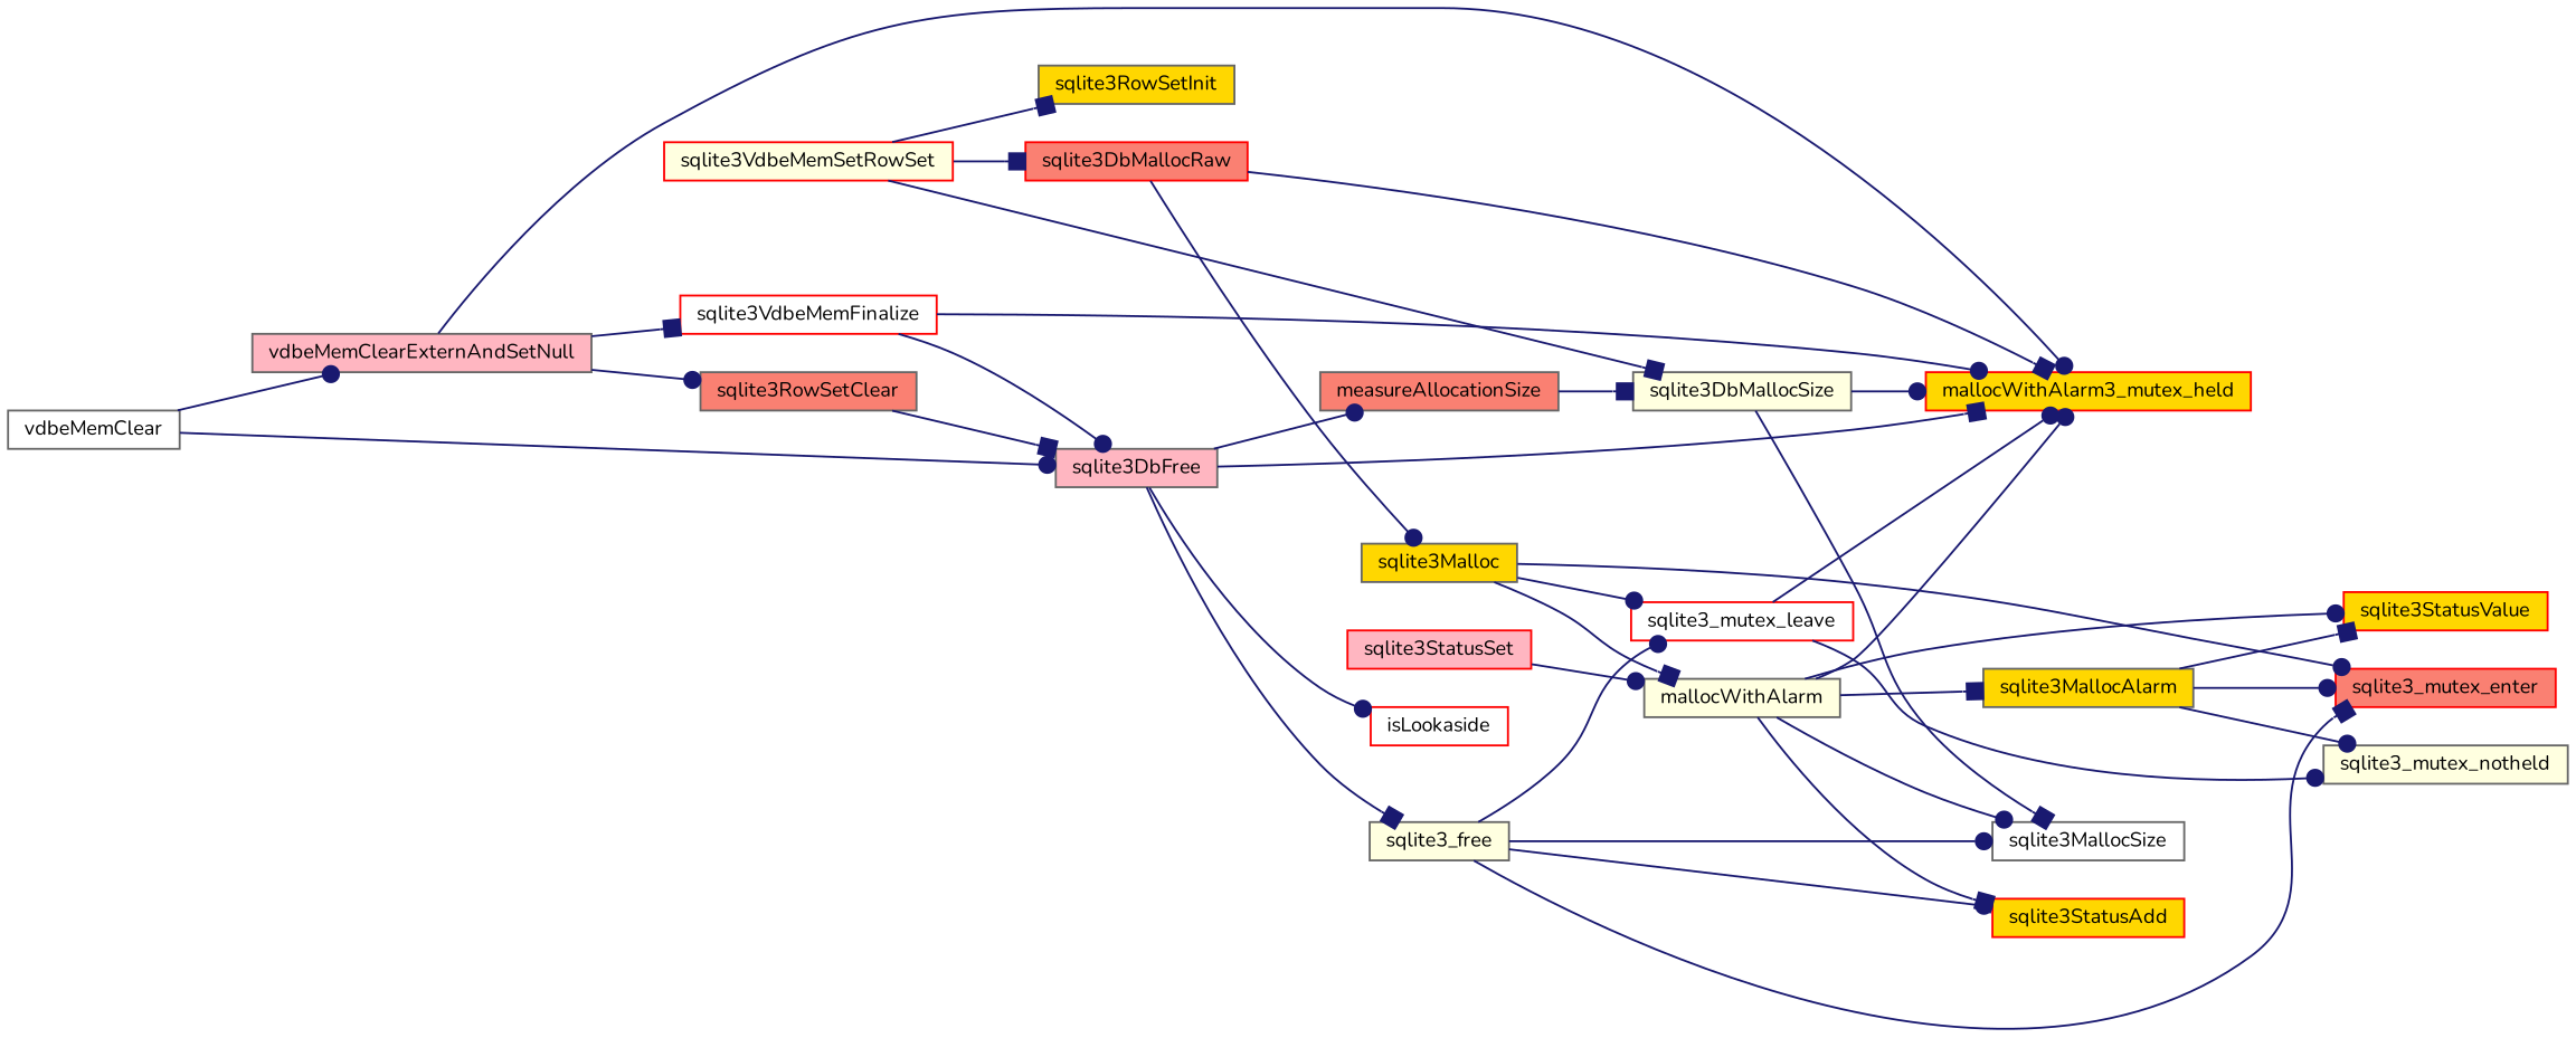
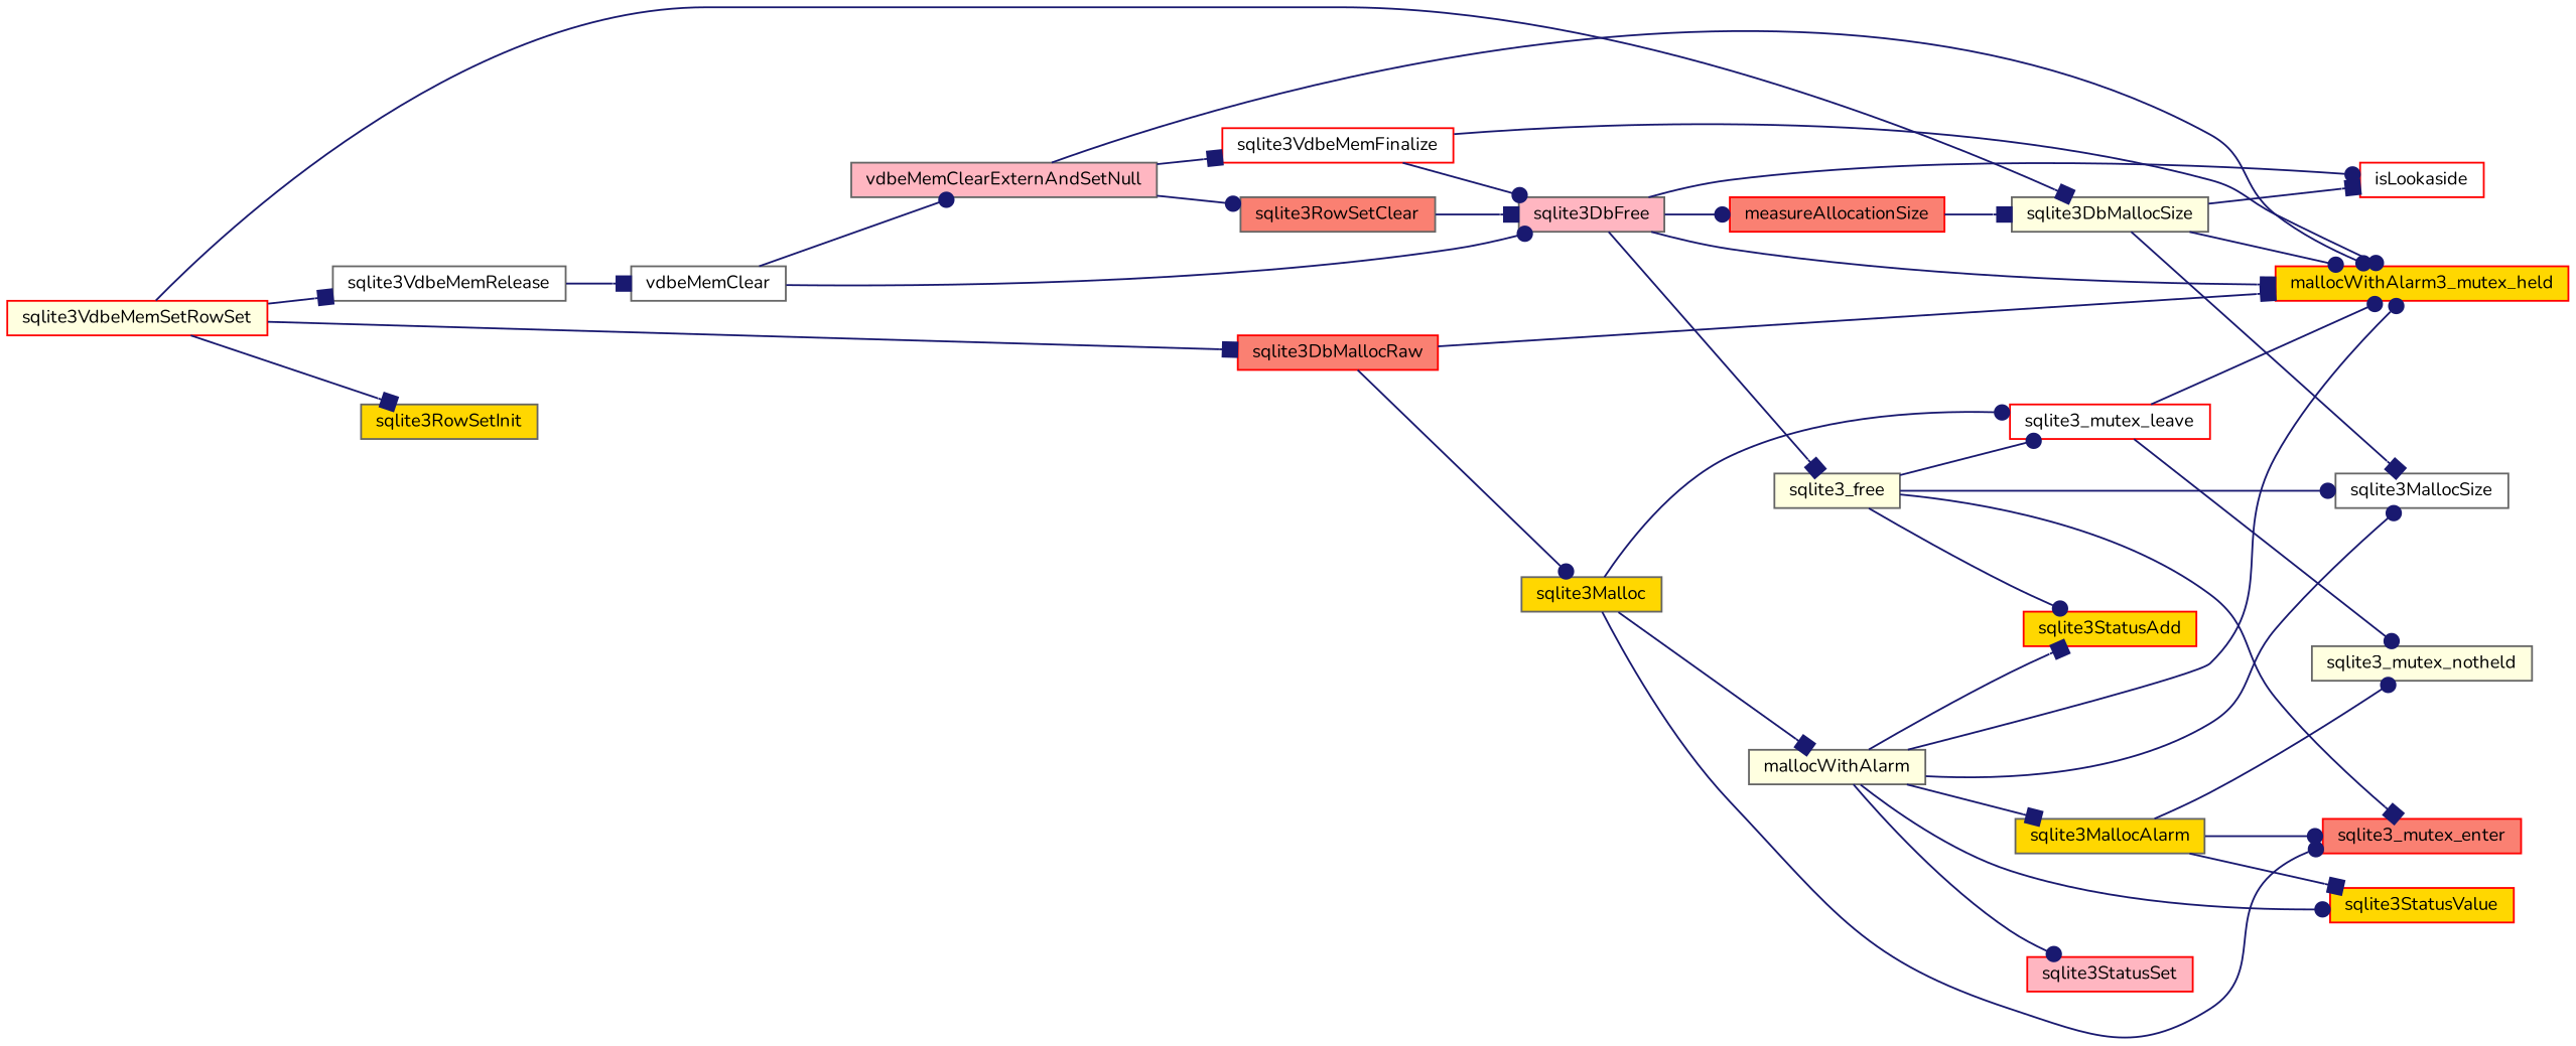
  digraph {
    fontname=Nunito
    rankdir=LR
    node [color=gray40 fillcolor=white fontname=Nunito fontsize=10 shape=record style=filled]
    edge [arrowhead=dot color=midnightblue fontname=Nunito fontsize=10 labelfontname=FreeSans labelfontsize=10 style=solid]
    n1 [color=red fillcolor=lightyellow fontcolor=black height=0.2 label=sqlite3VdbeMemSetRowSet width=0.4]
+   n2 [height=0.2 label=sqlite3VdbeMemRelease width=0.4]
    n3 [fillcolor=lightyellow height=0.2 label=sqlite3DbMallocSize width=0.4]
    n4 [color=red fillcolor=salmon height=0.2 label=sqlite3DbMallocRaw width=0.4]
    n5 [fillcolor=gold height=0.2 label=sqlite3RowSetInit width=0.4]
    n6 [height=0.2 label=vdbeMemClear width=0.4]
    n7 [color=red fillcolor=gold height=0.2 label=mallocWithAlarm3_mutex_held width=0.4]
    n8 [color=red height=0.2 label=isLookaside width=0.4]
    n9 [height=0.2 label=sqlite3MallocSize width=0.4]
    n10 [fillcolor=gold height=0.2 label=sqlite3Malloc width=0.4]
    n11 [fillcolor=lightpink height=0.2 label=vdbeMemClearExternAndSetNull width=0.4]
    n12 [fillcolor=lightpink height=0.2 label=sqlite3DbFree width=0.4]
    n13 [color=red height=0.2 label=sqlite3VdbeMemFinalize width=0.4]
    n14 [fillcolor=salmon height=0.2 label=sqlite3RowSetClear width=0.4]
-   n15 [fillcolor=salmon height=0.2 label=measureAllocationSize width=0.4]
+   n15 [color=red fillcolor=salmon height=0.2 label=measureAllocationSize width=0.4]
    n16 [fillcolor=lightyellow height=0.2 label=sqlite3_free width=0.4]
    n17 [color=red fillcolor=salmon height=0.2 label=sqlite3_mutex_enter width=0.4]
    n18 [color=red fillcolor=gold height=0.2 label=sqlite3StatusAdd width=0.4]
    n19 [color=red height=0.2 label=sqlite3_mutex_leave width=0.4]
    n20 [fillcolor=lightyellow height=0.2 label=sqlite3_mutex_notheld width=0.4]
    n21 [fillcolor=lightyellow height=0.2 label=mallocWithAlarm width=0.4]
    n22 [color=red fillcolor=lightpink height=0.2 label=sqlite3StatusSet width=0.4]
    n23 [color=red fillcolor=gold height=0.2 label=sqlite3StatusValue width=0.4]
    n24 [fillcolor=gold height=0.2 label=sqlite3MallocAlarm width=0.4]
+   n1 -> n2 [arrowhead=box]
    n1 -> n3 [arrowhead=box]
    n1 -> n4 [arrowhead=box]
    n1 -> n5 [arrowhead=box]
+   n2 -> n6 [arrowhead=box]
    n3 -> n7
+   n3 -> n8 [arrowhead=box]
    n3 -> n9 [arrowhead=box]
    n4 -> n7 [arrowhead=box]
    n4 -> n10
    n6 -> n11
    n6 -> n12
    n10 -> n17
    n10 -> n19
    n10 -> n21 [arrowhead=box]
    n11 -> n7
    n11 -> n13 [arrowhead=box]
    n11 -> n14
    n12 -> n7 [arrowhead=box]
    n12 -> n8
    n12 -> n15
    n12 -> n16 [arrowhead=box]
    n13 -> n7
    n13 -> n12
    n14 -> n12 [arrowhead=box]
    n15 -> n3 [arrowhead=box]
    n16 -> n9
    n16 -> n17 [arrowhead=box]
    n16 -> n18
    n16 -> n19
    n19 -> n7
    n19 -> n20
    n21 -> n7
    n21 -> n9
    n21 -> n18 [arrowhead=box]
-   n22 -> n21
+   n21 -> n22
    n21 -> n23
    n21 -> n24 [arrowhead=box]
    n24 -> n17
    n24 -> n20
    n24 -> n23 [arrowhead=box]
  }
